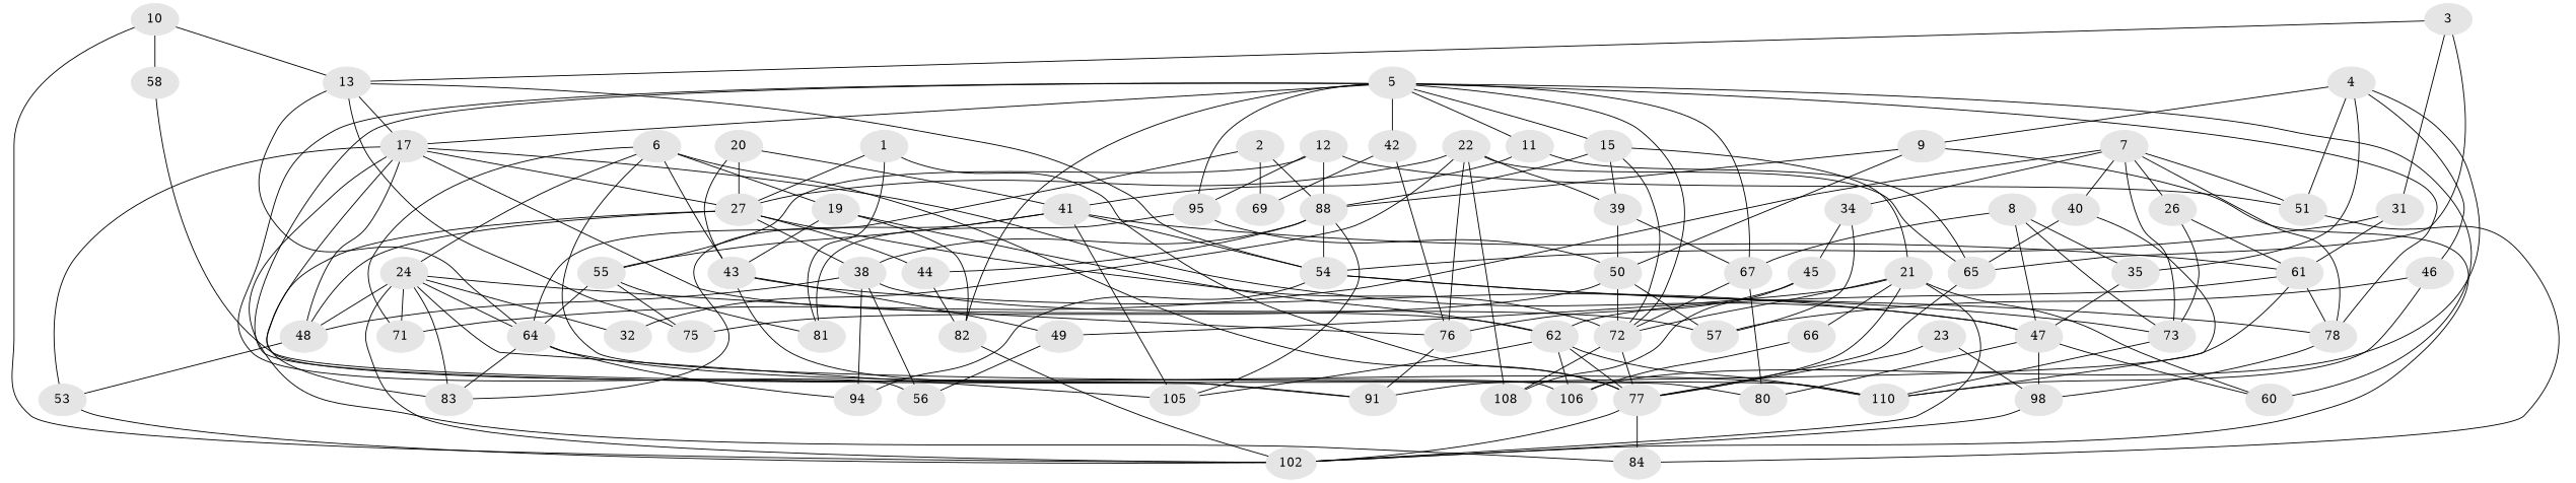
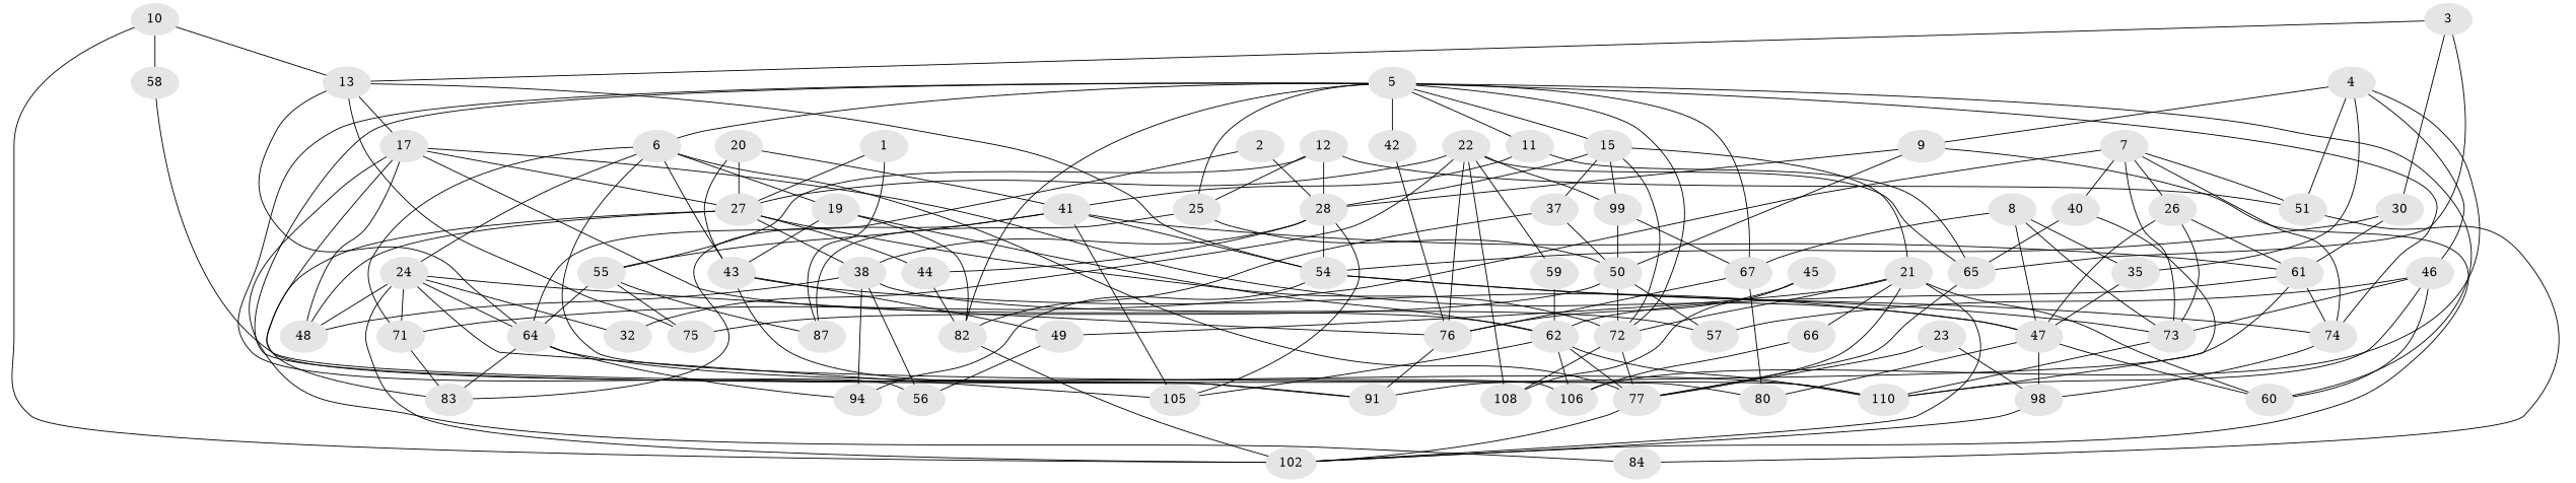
  graph {
    node [color=gray90 style=filled]
    27 [super="+36"]
    72 [super="+85"]
    48
    38 [super="+70"]
    44
    83
    1
    77 [super="+79"]
-   87 [label=81]
+   87
    102 [super="+112"]
    84
-   28 [super="+33" label=88]
+   28 [super="+33"]
    54 [super="+81"]
    105
    2
    64 [super="+111"]
-   69
    110
    94 [super="+109"]
    13 [super="+100"]
    17 [super="+86"]
    75
    3
-   31 [super="+107"]
+   31 [super="+107" label=30]
    65
    61 [super="+101"]
    4 [super="+30"]
    9
    35
    46 [super="+90"]
    51
    106
    50 [super="+99"]
    47 [super="+92"]
    60
    73 [super="+78"]
    57 [super="+68"]
    5 [super="+18"]
    11
    15 [super="+104"]
-   25 [label=95]
+   25
    42
    56
    67
-   74 [label=78]
+   74
    82
    91
    41 [super="+103"]
    21 [super="+52"]
-   39
-   53
+   37
+   39 [label=99]
    62 [super="+96"]
    76 [super="+88"]
    80
    108
    98
    6 [super="+16"]
    19
    24 [super="+89"]
    43 [super="+114"]
    71
    32
    49 [super="+97"]
    7 [super="+14"]
    26
-   34
    40
    45
    8 [super="+93"]
    10
    58
    55 [super="+113"]
    12 [super="+95"]
    66
    20
    22 [super="+29"]
+   59
    23
    27 -- 72
    27 -- 48
    27 -- 38
    27 -- 44
    27 -- 83
    72 -- 77
    72 -- 108
-   48 -- 53
    38 -- 48
    38 -- 94
    38 -- 57
    38 -- 56
    44 -- 82
    1 -- 27
-   1 -- 77
    1 -- 87
    77 -- 102
-   77 -- 84
    28 -- 38
    28 -- 44
    28 -- 54
    28 -- 105
    54 -- 94
    54 -- 73
    54 -- 74
    2 -- 28
    2 -- 64
-   2 -- 69
    64 -- 83
    64 -- 110
    64 -- 94
    13 -- 54
    13 -- 64
    13 -- 17
    13 -- 75
    17 -- 27
    17 -- 48
    17 -- 84
    17 -- 106
    17 -- 47
-   17 -- 53
    17 -- 62
    3 -- 13
    3 -- 31
    3 -- 65
    31 -- 54
    31 -- 61
    65 -- 77
    61 -- 74
    61 -- 91
    61 -- 62
    4 -- 9
    4 -- 35
    4 -- 46
    4 -- 51
    4 -- 106
    9 -- 102
    9 -- 28
    9 -- 50
    35 -- 47
    46 -- 110
+   46 -- 60
+   46 -- 73
    46 -- 57
    51 -- 84
    50 -- 72
    50 -- 75
    50 -- 57
    47 -- 60
    47 -- 80
    47 -- 98
    73 -- 110
    5 -- 72
-   5 -- 17
+   5 -- 6
    5 -- 60
    5 -- 11
    5 -- 15
    5 -- 25
    5 -- 42
    5 -- 56
    5 -- 67
    5 -- 74
    5 -- 82
    5 -- 91
    11 -- 65
    11 -- 41
    15 -- 72
    15 -- 28
    15 -- 21
+   15 -- 37
    15 -- 39
    25 -- 87
    25 -- 50
-   42 -- 69
    42 -- 76
-   67 -- 72
+   67 -- 76
    67 -- 80
    74 -- 98
    82 -- 102
    41 -- 83
    41 -- 54
    41 -- 105
    41 -- 61
    41 -- 55
    21 -- 72
    21 -- 77
    21 -- 102
    21 -- 60
    21 -- 49
    21 -- 66
+   37 -- 50
+   37 -- 82
    39 -- 50
    39 -- 67
-   53 -- 102
    62 -- 77
    62 -- 105
    62 -- 110
    62 -- 106
    76 -- 91
    98 -- 102
    6 -- 77
    6 -- 110
    6 -- 19
    6 -- 24
    6 -- 43
    6 -- 71
    19 -- 82
    19 -- 62
    19 -- 43
    24 -- 48
    24 -- 102
    24 -- 105
    24 -- 64
    24 -- 76
    24 -- 71
    24 -- 32
    43 -- 47
    43 -- 91
    43 -- 49
-   24 -- 83
+   71 -- 83
    49 -- 56
    7 -- 51
    7 -- 73
    7 -- 74
    7 -- 71
    7 -- 26
-   7 -- 34
    7 -- 40
    26 -- 61
+   26 -- 47
    26 -- 73
-   34 -- 57
-   34 -- 45
    40 -- 110
    40 -- 65
    45 -- 76
    45 -- 108
    8 -- 35
    8 -- 47
    8 -- 73
    8 -- 67
    10 -- 102
    10 -- 13
    10 -- 58
    58 -- 80
    55 -- 87
    55 -- 64
    55 -- 75
    12 -- 28
    12 -- 51
    12 -- 25
    12 -- 55
    66 -- 106
    20 -- 27
    20 -- 41
    20 -- 43
    22 -- 27
    22 -- 65
    22 -- 39
    22 -- 76
    22 -- 108
    22 -- 32
+   22 -- 59
+   59 -- 62
    23 -- 77
    23 -- 98
  }
